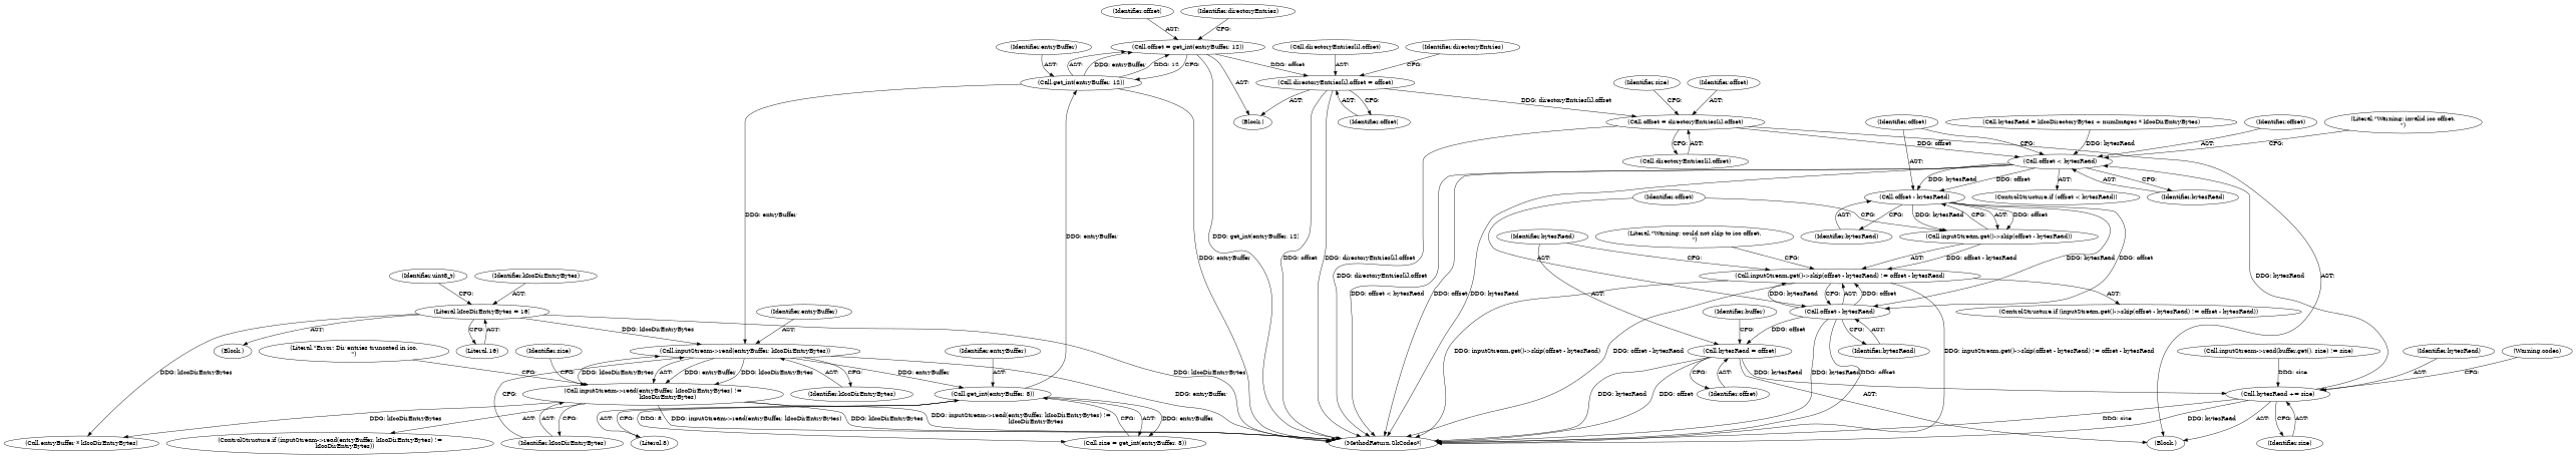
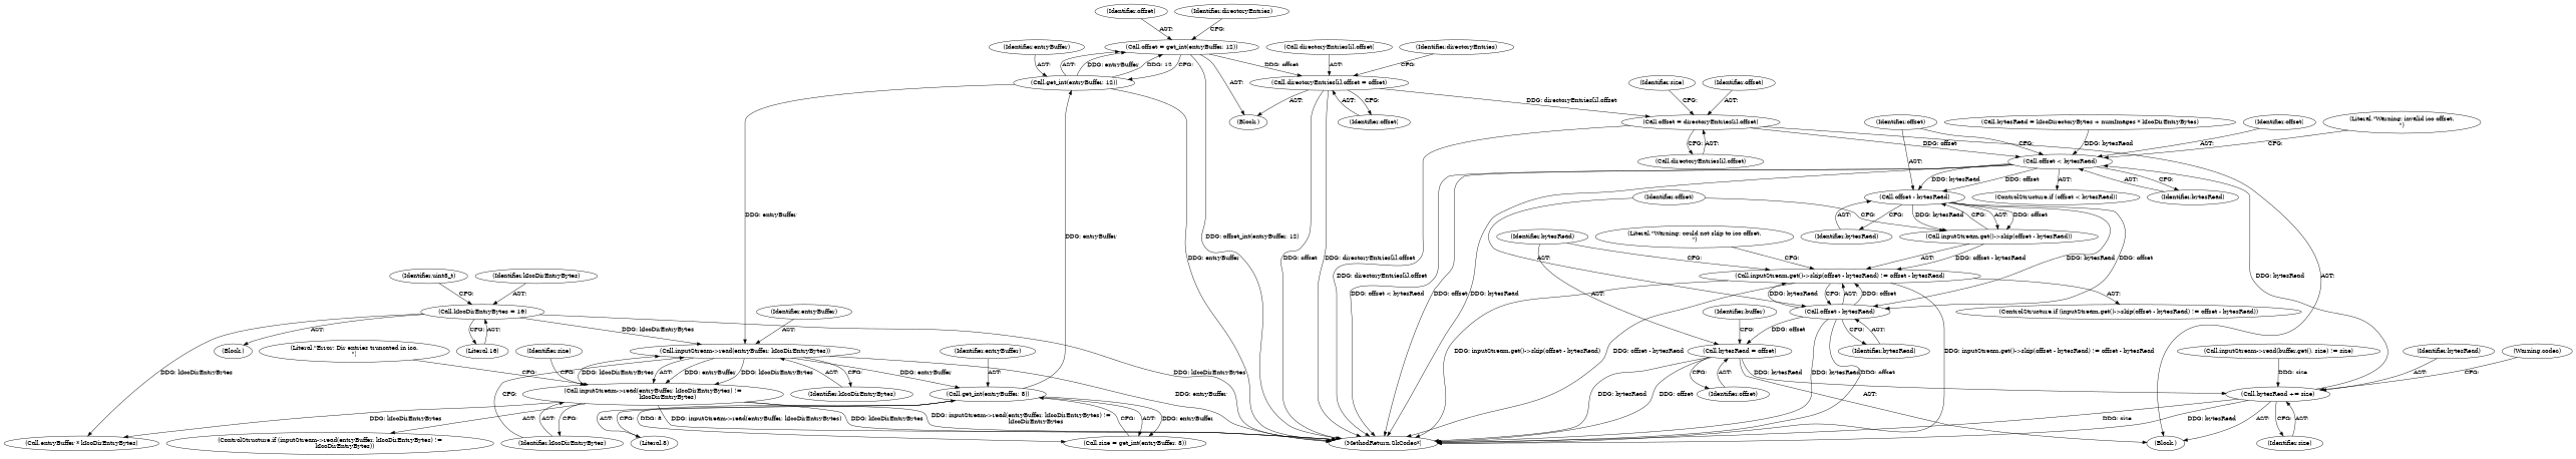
  digraph {
    n1 [label="(Call,offset = directoryEntries[i].offset)"]
    n2 [label="(Call,offset < bytesRead)"]
    n3 [label="(MethodReturn,SkCodec*)"]
    n4 [label="(Call,directoryEntries[i].offset)"]
    n5 [label="(Block,)"]
    n6 [label="(Call,offset - bytesRead)"]
    n7 [label="(ControlStructure,if (offset < bytesRead))"]
    n8 [label="(Identifier,bytesRead)"]
    n9 [label="(Call,directoryEntries[i].offset = offset)"]
    n10 [label="(Block,)"]
    n11 [label="(Identifier,offset)"]
    n12 [label="(Call,offset = get_int(entryBuffer, 12))"]
    n13 [label="(Call,get_int(entryBuffer, 12))"]
    n14 [label="(Call,inputStream->read(entryBuffer, kIcoDirEntryBytes))"]
    n15 [label="(Call,get_int(entryBuffer, 8))"]
    n16 [label="(Call,inputStream->read(entryBuffer, kIcoDirEntryBytes) !=\n                kIcoDirEntryBytes)"]
    n17 [label="(Identifier,kIcoDirEntryBytes)"]
    n18 [label="(Call,size = get_int(entryBuffer, 8))"]
    n19 [label="(Literal,8)"]
    n20 [label="(Identifier,kIcoDirEntryBytes)"]
    n21 [label="(ControlStructure,if (inputStream->read(entryBuffer, kIcoDirEntryBytes) !=\n                kIcoDirEntryBytes))"]
    n22 [label="(Call,entryBuffer * kIcoDirEntryBytes)"]
-   n23 [label="(Literal,kIcoDirEntryBytes = 16)"]
+   n23 [label="(Call,kIcoDirEntryBytes = 16)"]
    n24 [label="(Literal,16)"]
    n25 [label="(Block,)"]
    n26 [label="(Call,inputStream.get()->skip(offset - bytesRead))"]
    n27 [label="(Call,offset - bytesRead)"]
    n28 [label="(Identifier,bytesRead)"]
    n29 [label="(Call,inputStream.get()->skip(offset - bytesRead) != offset - bytesRead)"]
    n30 [label="(Call,bytesRead = offset)"]
    n31 [label="(Identifier,bytesRead)"]
    n32 [label="(ControlStructure,if (inputStream.get()->skip(offset - bytesRead) != offset - bytesRead))"]
    n33 [label="(Call,bytesRead += size)"]
    n34 [label="(Identifier,offset)"]
    n35 [label="(Identifier,size)"]
    n36 [label="(Call,bytesRead = kIcoDirectoryBytes + numImages * kIcoDirEntryBytes)"]
    n37 [label="(Identifier,buffer)"]
    n38 [label="(Identifier,bytesRead)"]
    n39 [label="(Identifier,offset)"]
    n40 [label="(Identifier,size)"]
    n41 [label="(Identifier,entryBuffer)"]
    n42 [label="(Identifier,offset)"]
    n43 [label="(Warning,codec)"]
    n44 [label="(Identifier,entryBuffer)"]
    n45 [label="(Identifier,offset)"]
    n46 [label="(Literal,\"Warning: could not skip to ico offset.\n\")"]
    n47 [label="(Identifier,uint8_t)"]
    n48 [label="(Identifier,entryBuffer)"]
    n49 [label="(Identifier,offset)"]
    n50 [label="(Identifier,kIcoDirEntryBytes)"]
    n51 [label="(Call,directoryEntries[i].offset)"]
    n52 [label="(Identifier,size)"]
    n53 [label="(Literal,\"Warning: invalid ico offset.\n\")"]
    n54 [label="(Literal,\"Error: Dir entries truncated in ico.\n\")"]
    n55 [label="(Identifier,bytesRead)"]
    n56 [label="(Identifier,directoryEntries)"]
    n57 [label="(Call,inputStream->read(buffer.get(), size) != size)"]
    n58 [label="(Identifier,offset)"]
    n59 [label="(Identifier,directoryEntries)"]
    n1 -> n2 [label="DDG: offset"]
    n1 -> n3 [label="DDG: directoryEntries[i].offset"]
    n1 -> n4 [label="CFG: "]
    n1 -> n5 [label="AST: "]
    n2 -> n3 [label="DDG: offset < bytesRead"]
    n2 -> n3 [label="DDG: offset"]
    n2 -> n3 [label="DDG: bytesRead"]
    n2 -> n6 [label="DDG: offset"]
    n2 -> n6 [label="DDG: bytesRead"]
    n2 -> n7 [label="AST: "]
    n2 -> n8 [label="CFG: "]
    n4 -> n1 [label="AST: "]
    n6 -> n26 [label="AST: "]
    n6 -> n26 [label="DDG: offset"]
    n6 -> n26 [label="DDG: bytesRead"]
    n6 -> n27 [label="DDG: offset"]
    n6 -> n27 [label="DDG: bytesRead"]
    n6 -> n28 [label="CFG: "]
    n8 -> n2 [label="AST: "]
    n9 -> n1 [label="DDG: directoryEntries[i].offset"]
    n9 -> n3 [label="DDG: offset"]
    n9 -> n3 [label="DDG: directoryEntries[i].offset"]
    n9 -> n10 [label="AST: "]
    n9 -> n11 [label="CFG: "]
    n11 -> n9 [label="AST: "]
-   n12 -> n3 [label="DDG: get_int(entryBuffer, 12)"]
+   n12 -> n3 [label="DDG: offset_int(entryBuffer, 12)"]
    n12 -> n9 [label="DDG: offset"]
    n12 -> n10 [label="AST: "]
    n12 -> n13 [label="CFG: "]
    n13 -> n3 [label="DDG: entryBuffer"]
    n13 -> n12 [label="AST: "]
    n13 -> n12 [label="DDG: entryBuffer"]
    n13 -> n12 [label="DDG: 12"]
    n13 -> n14 [label="DDG: entryBuffer"]
    n14 -> n3 [label="DDG: entryBuffer"]
    n14 -> n15 [label="DDG: entryBuffer"]
    n14 -> n16 [label="AST: "]
    n14 -> n16 [label="DDG: entryBuffer"]
    n14 -> n16 [label="DDG: kIcoDirEntryBytes"]
    n14 -> n17 [label="CFG: "]
    n15 -> n13 [label="DDG: entryBuffer"]
    n15 -> n18 [label="AST: "]
    n15 -> n18 [label="DDG: entryBuffer"]
    n15 -> n18 [label="DDG: 8"]
    n15 -> n19 [label="CFG: "]
    n16 -> n3 [label="DDG: inputStream->read(entryBuffer, kIcoDirEntryBytes)"]
    n16 -> n3 [label="DDG: kIcoDirEntryBytes"]
    n16 -> n3 [label="DDG: inputStream->read(entryBuffer, kIcoDirEntryBytes) !=\n                kIcoDirEntryBytes"]
    n16 -> n14 [label="DDG: kIcoDirEntryBytes"]
    n16 -> n20 [label="CFG: "]
    n16 -> n21 [label="AST: "]
    n16 -> n22 [label="DDG: kIcoDirEntryBytes"]
    n17 -> n14 [label="AST: "]
    n18 -> n15 [label="CFG: "]
    n19 -> n15 [label="AST: "]
    n20 -> n14 [label="CFG: "]
    n20 -> n16 [label="AST: "]
    n23 -> n3 [label="DDG: kIcoDirEntryBytes"]
    n23 -> n14 [label="DDG: kIcoDirEntryBytes"]
    n23 -> n22 [label="DDG: kIcoDirEntryBytes"]
    n23 -> n24 [label="CFG: "]
    n23 -> n25 [label="AST: "]
    n24 -> n23 [label="AST: "]
    n26 -> n6 [label="CFG: "]
    n26 -> n29 [label="AST: "]
    n26 -> n29 [label="DDG: offset - bytesRead"]
    n27 -> n3 [label="DDG: bytesRead"]
    n27 -> n3 [label="DDG: offset"]
    n27 -> n29 [label="AST: "]
    n27 -> n29 [label="DDG: offset"]
    n27 -> n29 [label="DDG: bytesRead"]
    n27 -> n30 [label="DDG: offset"]
    n27 -> n31 [label="CFG: "]
    n28 -> n6 [label="AST: "]
    n29 -> n3 [label="DDG: inputStream.get()->skip(offset - bytesRead)"]
    n29 -> n3 [label="DDG: offset - bytesRead"]
    n29 -> n3 [label="DDG: inputStream.get()->skip(offset - bytesRead) != offset - bytesRead"]
    n29 -> n27 [label="CFG: "]
    n29 -> n32 [label="AST: "]
    n30 -> n3 [label="DDG: bytesRead"]
    n30 -> n3 [label="DDG: offset"]
    n30 -> n5 [label="AST: "]
    n30 -> n33 [label="DDG: bytesRead"]
    n30 -> n34 [label="CFG: "]
    n31 -> n27 [label="AST: "]
    n33 -> n2 [label="DDG: bytesRead"]
    n33 -> n3 [label="DDG: size"]
    n33 -> n3 [label="DDG: bytesRead"]
    n33 -> n5 [label="AST: "]
    n33 -> n35 [label="CFG: "]
    n34 -> n30 [label="AST: "]
    n35 -> n33 [label="AST: "]
    n36 -> n2 [label="DDG: bytesRead"]
    n37 -> n30 [label="CFG: "]
    n38 -> n33 [label="AST: "]
    n39 -> n2 [label="CFG: "]
    n39 -> n6 [label="AST: "]
    n40 -> n16 [label="CFG: "]
    n41 -> n14 [label="AST: "]
    n42 -> n26 [label="CFG: "]
    n42 -> n27 [label="AST: "]
    n43 -> n33 [label="CFG: "]
    n44 -> n13 [label="AST: "]
    n45 -> n12 [label="AST: "]
    n46 -> n29 [label="CFG: "]
    n47 -> n23 [label="CFG: "]
    n48 -> n15 [label="AST: "]
    n49 -> n2 [label="AST: "]
    n50 -> n23 [label="AST: "]
    n51 -> n9 [label="AST: "]
    n52 -> n1 [label="CFG: "]
    n53 -> n2 [label="CFG: "]
    n54 -> n16 [label="CFG: "]
    n55 -> n29 [label="CFG: "]
    n55 -> n30 [label="AST: "]
    n56 -> n9 [label="CFG: "]
    n57 -> n33 [label="DDG: size"]
    n58 -> n1 [label="AST: "]
    n59 -> n12 [label="CFG: "]
  }
